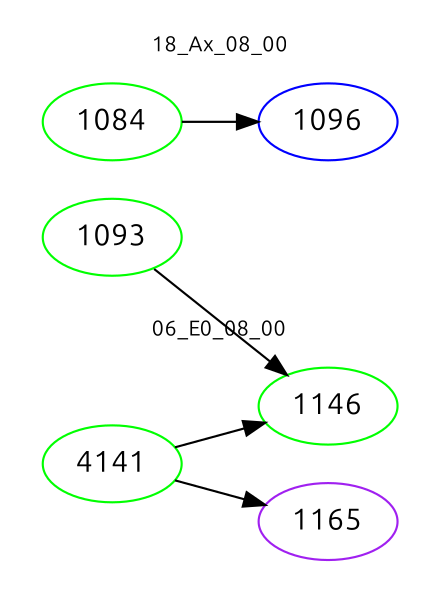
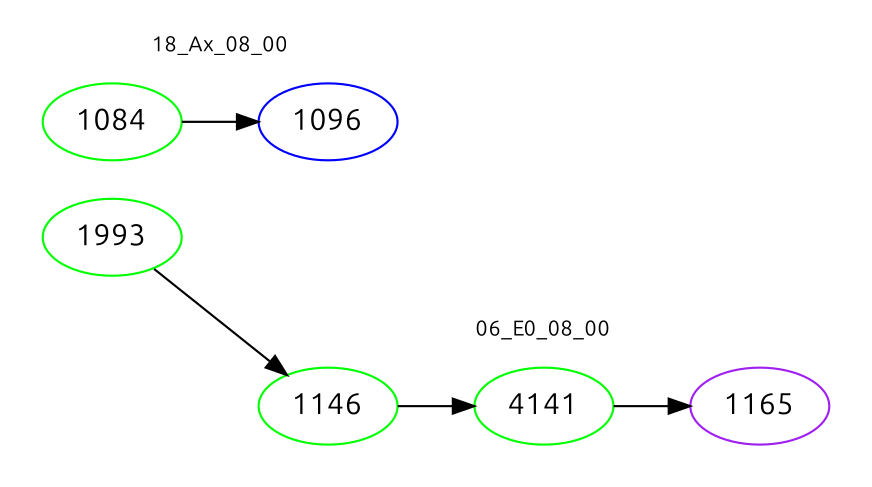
  digraph {
    fontname=Ubuntu
    rankdir=LR
    node [color=green fontname=Ubuntu]
    edge [color=black fontname=Ubuntu]
-   n1 [label=1093]
+   n1 [label=1993]
    n2 [label=1084]
    n3 [color=blue label=1096]
    n4 [label=1146]
    n5 [label=4141]
    n6 [color=purple label=1165]
    subgraph cluster_1 {
      color=white
      fontsize=10
      label="18_Ax_08_00"
      n1
      n2
      n3
    }
    subgraph cluster_2 {
      color=white
      fontsize=10
      label="06_E0_08_00"
      n4
      n5
      n6
    }
    n1 -> n4
    n2 -> n3
-   n5 -> n4
+   n4 -> n5
    n5 -> n6
  }
